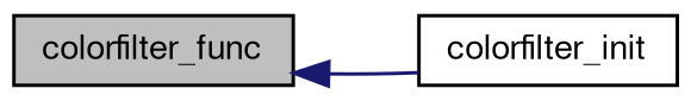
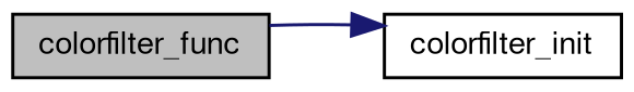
  digraph {
    rankdir=LR
    node [color=black fontname=FreeSans fontsize=10 shape=record style=filled]
    n1 [fillcolor=grey75 fontcolor=black height=0.2 label=colorfilter_func width=0.4]
    n2 [fillcolor=white height=0.2 label=colorfilter_init width=0.4]
-   n1 -> n2 [color=midnightblue dir=back fontname=FreeSans fontsize=10 labelfontname=FreeSans labelfontsize=10 style=solid]
+   n2 -> n1 [color=midnightblue dir=back fontname=FreeSans fontsize=10 labelfontname=FreeSans labelfontsize=10 style=solid]
  }
